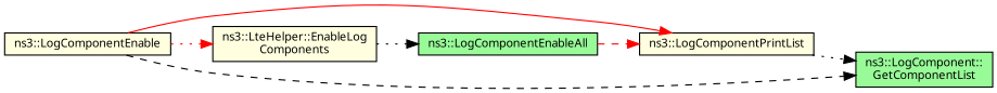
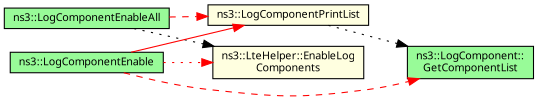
  digraph {
    fontname="Noto Sans"
    rankdir=LR
    node [color=black fillcolor=lightyellow fontname="Noto Sans" fontsize=10 shape=record style=filled]
    edge [color=red fontname="Noto Sans" fontsize=10 labelfontname=Helvetica labelfontsize=10 style=dotted]
    n1 [fontcolor=black height=0.2 label="ns3::LteHelper::EnableLog\lComponents" width=0.4]
    n2 [fillcolor=palegreen height=0.2 label="ns3::LogComponentEnableAll" width=0.4]
-   n3 [height=0.2 label="ns3::LogComponentEnable" width=0.4]
+   n3 [fillcolor=palegreen height=0.2 label="ns3::LogComponentEnable" width=0.4]
    n4 [fillcolor=palegreen height=0.2 label="ns3::LogComponent::\lGetComponentList" width=0.4]
    n5 [height=0.2 label="ns3::LogComponentPrintList" width=0.4]
-   n1 -> n2 [color=black]
+   n2 -> n1 [color=black]
    n2 -> n5 [style=dashed]
    n3 -> n1
-   n3 -> n4 [color=black style=dashed]
+   n3 -> n4 [style=dashed]
    n3 -> n5 [style=solid]
    n5 -> n4 [color=black]
  }
